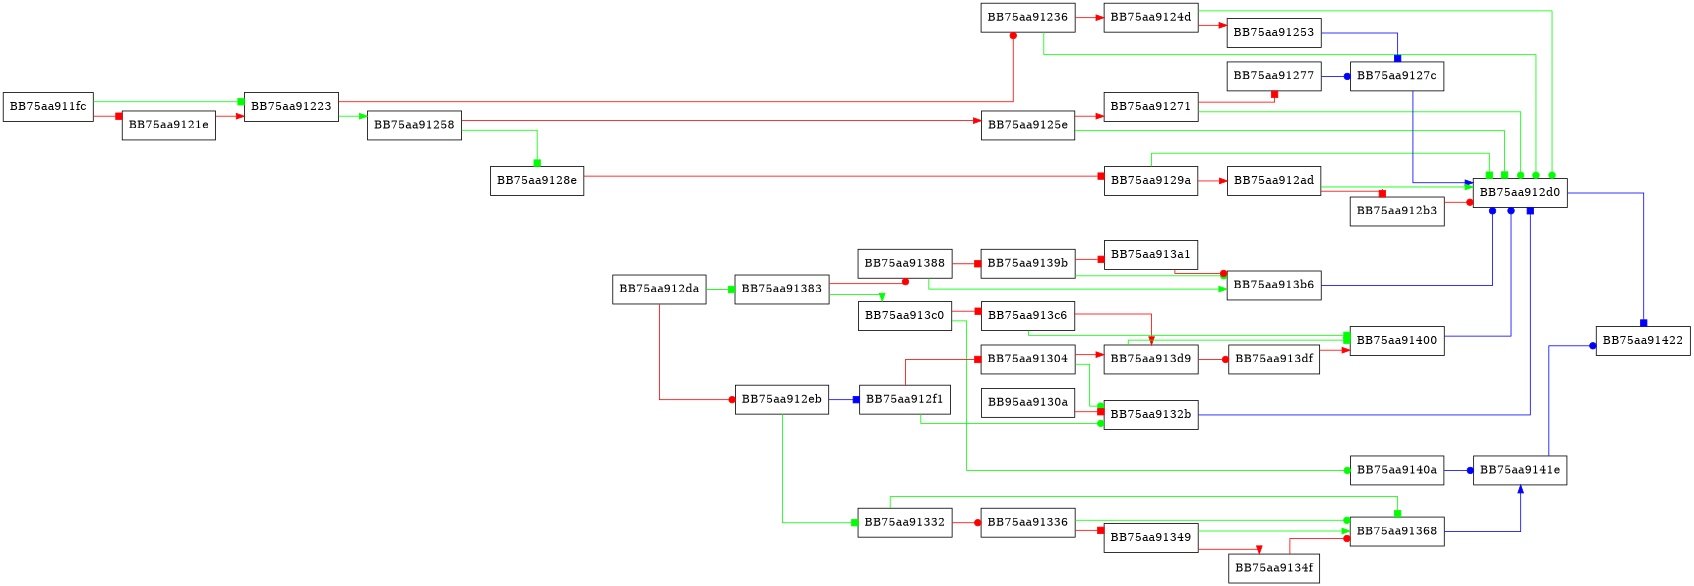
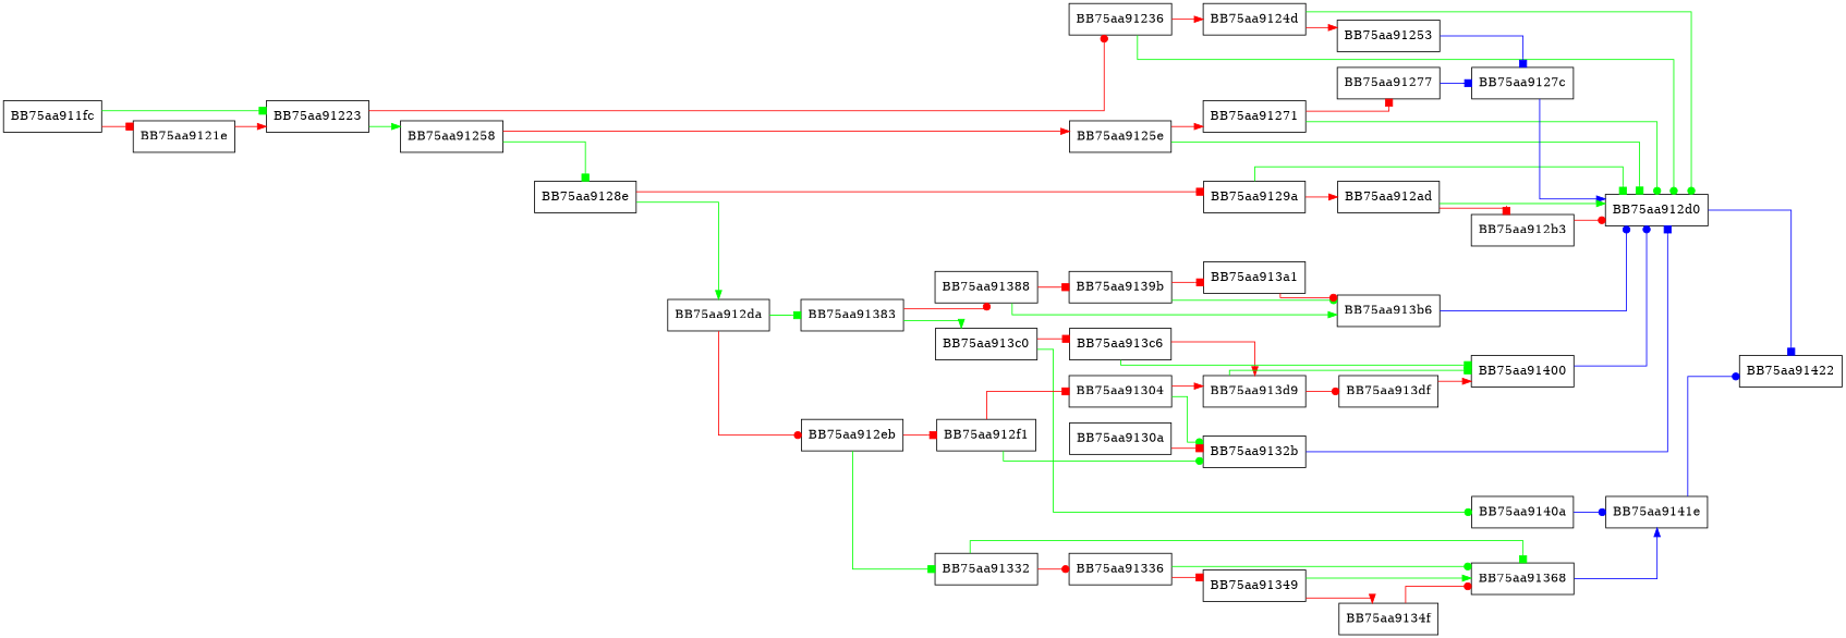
  digraph {
    rankdir=LR
    splines=ortho
    node [shape=box]
    edge [arrowhead=box color=red]
    BB75aa911fc
    BB75aa91223
    BB75aa9121e
    BB75aa91258
    BB75aa91236
    BB75aa9128e
    BB75aa9125e
    BB75aa912d0
    BB75aa9124d
    BB75aa912da
    BB75aa9129a
    BB75aa91271
    BB75aa91422
    BB75aa91253
    BB75aa9127c
    BB75aa91383
    BB75aa912eb
    BB75aa912ad
    BB75aa91277
    BB75aa913c0
    BB75aa91388
    BB75aa91332
    BB75aa912f1
    BB75aa912b3
    BB75aa9140a
    BB75aa913c6
    BB75aa913b6
    BB75aa9139b
    BB75aa91368
    BB75aa91336
    BB75aa9132b
    BB75aa91304
    BB75aa9141e
    BB75aa91349
    BB75aa913d9
-   BB75aa9130a [label=BB95aa9130a]
+   BB75aa9130a
    BB75aa9134f
    BB75aa91400
    BB75aa913a1
    BB75aa913df
    BB75aa911fc -> BB75aa91223 [color=green]
    BB75aa911fc -> BB75aa9121e
    BB75aa91223 -> BB75aa91258 [arrowhead=normal color=green]
    BB75aa91223 -> BB75aa91236 [arrowhead=dot]
    BB75aa9121e -> BB75aa91223 [arrowhead=normal]
    BB75aa91258 -> BB75aa9128e [color=green]
    BB75aa91258 -> BB75aa9125e [arrowhead=normal]
    BB75aa91236 -> BB75aa912d0 [arrowhead=dot color=green]
    BB75aa91236 -> BB75aa9124d [arrowhead=normal]
+   BB75aa9128e -> BB75aa912da [arrowhead=normal color=green]
    BB75aa9128e -> BB75aa9129a
    BB75aa9125e -> BB75aa912d0 [color=green]
    BB75aa9125e -> BB75aa91271 [arrowhead=normal]
    BB75aa912d0 -> BB75aa91422 [color=blue]
    BB75aa9124d -> BB75aa912d0 [arrowhead=dot color=green]
    BB75aa9124d -> BB75aa91253 [arrowhead=normal]
    BB75aa912da -> BB75aa91383 [color=green]
    BB75aa912da -> BB75aa912eb [arrowhead=dot]
    BB75aa9129a -> BB75aa912d0 [color=green]
    BB75aa9129a -> BB75aa912ad [arrowhead=normal]
    BB75aa91271 -> BB75aa912d0 [arrowhead=dot color=green]
    BB75aa91271 -> BB75aa91277
    BB75aa91253 -> BB75aa9127c [color=blue]
    BB75aa9127c -> BB75aa912d0 [arrowhead=normal color=blue]
    BB75aa91383 -> BB75aa913c0 [arrowhead=normal color=green]
    BB75aa91383 -> BB75aa91388 [arrowhead=dot]
    BB75aa912eb -> BB75aa91332 [color=green]
-   BB75aa912eb -> BB75aa912f1 [color=blue]
+   BB75aa912eb -> BB75aa912f1
    BB75aa912ad -> BB75aa912d0 [arrowhead=normal color=green]
    BB75aa912ad -> BB75aa912b3
-   BB75aa91277 -> BB75aa9127c [arrowhead=dot color=blue]
+   BB75aa91277 -> BB75aa9127c [color=blue]
    BB75aa913c0 -> BB75aa9140a [arrowhead=dot color=green]
    BB75aa913c0 -> BB75aa913c6
    BB75aa91388 -> BB75aa913b6 [arrowhead=normal color=green]
    BB75aa91388 -> BB75aa9139b
    BB75aa91332 -> BB75aa91368 [color=green]
    BB75aa91332 -> BB75aa91336 [arrowhead=dot]
    BB75aa912f1 -> BB75aa9132b [arrowhead=dot color=green]
    BB75aa912f1 -> BB75aa91304
    BB75aa912b3 -> BB75aa912d0 [arrowhead=dot]
    BB75aa9140a -> BB75aa9141e [arrowhead=dot color=blue]
    BB75aa913c6 -> BB75aa913d9 [arrowhead=normal]
    BB75aa913c6 -> BB75aa91400 [color=green]
    BB75aa913b6 -> BB75aa912d0 [arrowhead=dot color=blue]
    BB75aa9139b -> BB75aa913b6 [arrowhead=dot color=green]
    BB75aa9139b -> BB75aa913a1
    BB75aa91368 -> BB75aa9141e [arrowhead=normal color=blue]
    BB75aa91336 -> BB75aa91368 [arrowhead=dot color=green]
    BB75aa91336 -> BB75aa91349
    BB75aa9132b -> BB75aa912d0 [color=blue]
    BB75aa91304 -> BB75aa9132b [arrowhead=dot color=green]
    BB75aa91304 -> BB75aa913d9 [arrowhead=normal]
    BB75aa9141e -> BB75aa91422 [arrowhead=dot color=blue]
    BB75aa91349 -> BB75aa91368 [arrowhead=normal color=green]
    BB75aa91349 -> BB75aa9134f [arrowhead=normal]
    BB75aa913d9 -> BB75aa91400 [color=green]
    BB75aa913d9 -> BB75aa913df [arrowhead=dot]
    BB75aa9130a -> BB75aa9132b
    BB75aa9134f -> BB75aa91368 [arrowhead=dot]
    BB75aa91400 -> BB75aa912d0 [arrowhead=dot color=blue]
    BB75aa913a1 -> BB75aa913b6 [arrowhead=dot]
    BB75aa913df -> BB75aa91400 [arrowhead=normal]
  }
